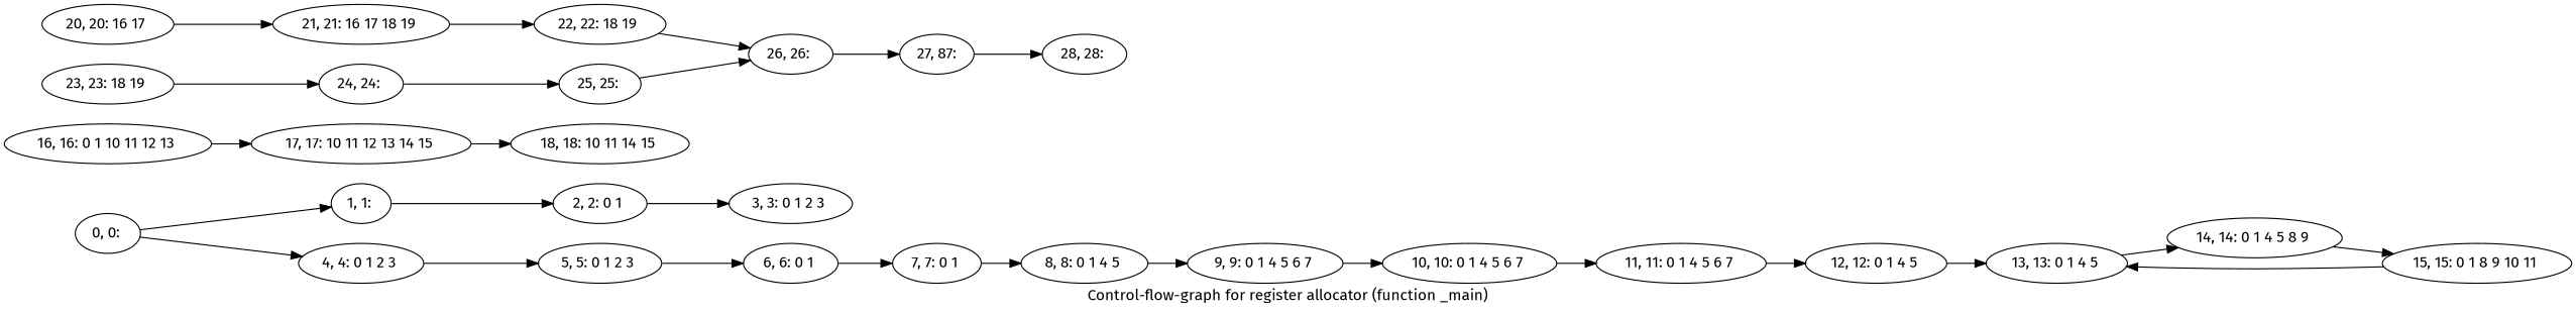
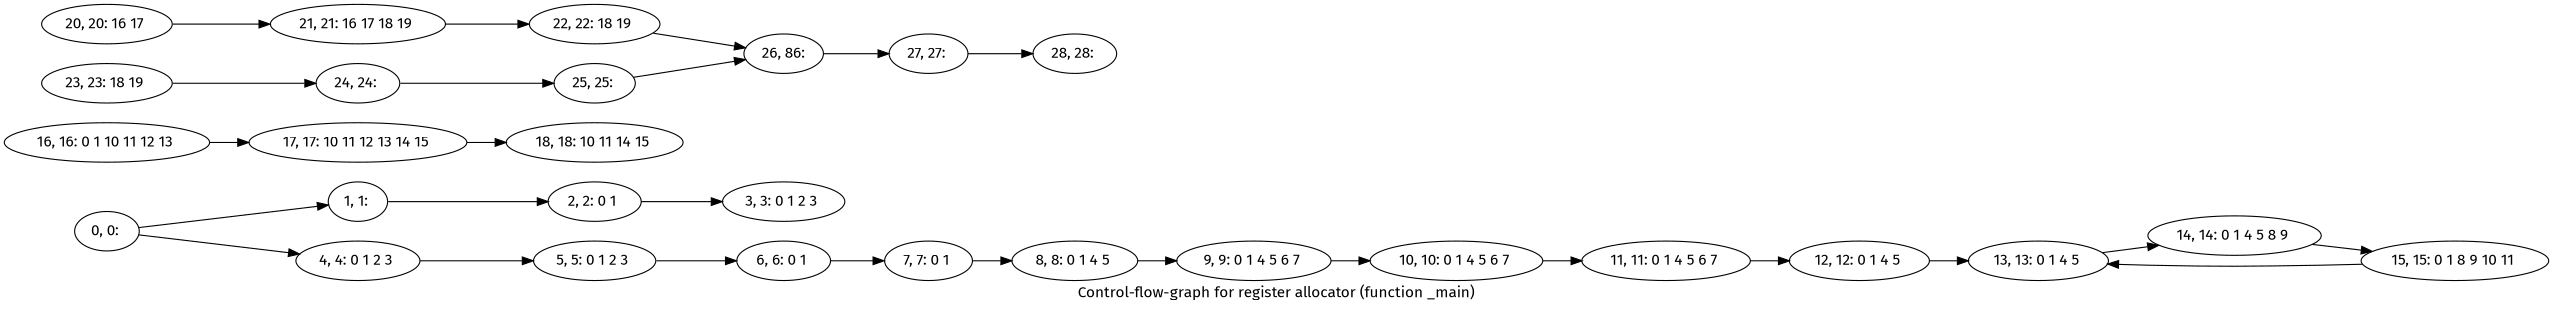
  digraph {
    fontname="Fira Sans"
    label="Control-flow-graph for register allocator (function _main)"
    rankdir=LR
    node [fontname="Fira Sans"]
    edge [fontname="Fira Sans"]
    n1 [label="0, 0: "]
    n2 [label="1, 1: "]
    n3 [label="4, 4: 0 1 2 3 "]
    n4 [label="2, 2: 0 1 "]
    n5 [label="3, 3: 0 1 2 3 "]
    n6 [label="5, 5: 0 1 2 3 "]
    n7 [label="6, 6: 0 1 "]
    n8 [label="7, 7: 0 1 "]
    n9 [label="8, 8: 0 1 4 5 "]
    n10 [label="9, 9: 0 1 4 5 6 7 "]
    n11 [label="10, 10: 0 1 4 5 6 7 "]
    n12 [label="11, 11: 0 1 4 5 6 7 "]
    n13 [label="12, 12: 0 1 4 5 "]
    n14 [label="13, 13: 0 1 4 5 "]
    n15 [label="14, 14: 0 1 4 5 8 9 "]
    n16 [label="15, 15: 0 1 8 9 10 11 "]
    n17 [label="16, 16: 0 1 10 11 12 13 "]
    n18 [label="17, 17: 10 11 12 13 14 15 "]
    n19 [label="18, 18: 10 11 14 15 "]
    n20 [label="20, 20: 16 17 "]
    n21 [label="21, 21: 16 17 18 19 "]
    n22 [label="22, 22: 18 19 "]
-   n23 [label="26, 26: "]
+   n23 [label="26, 86:"]
    n24 [label="23, 23: 18 19 "]
    n25 [label="24, 24: "]
    n26 [label="25, 25: "]
-   n27 [label="27, 87:"]
+   n27 [label="27, 27: "]
    n28 [label="28, 28: "]
    n1 -> n2
    n1 -> n3
    n2 -> n4
    n3 -> n6
    n4 -> n5
    n6 -> n7
    n7 -> n8
    n8 -> n9
    n9 -> n10
    n10 -> n11
    n11 -> n12
    n12 -> n13
    n13 -> n14
    n14 -> n15
    n15 -> n16
    n16 -> n14
    n17 -> n18
    n18 -> n19
    n20 -> n21
    n21 -> n22
    n22 -> n23
    n23 -> n27
    n24 -> n25
    n25 -> n26
    n26 -> n23
    n27 -> n28
  }
